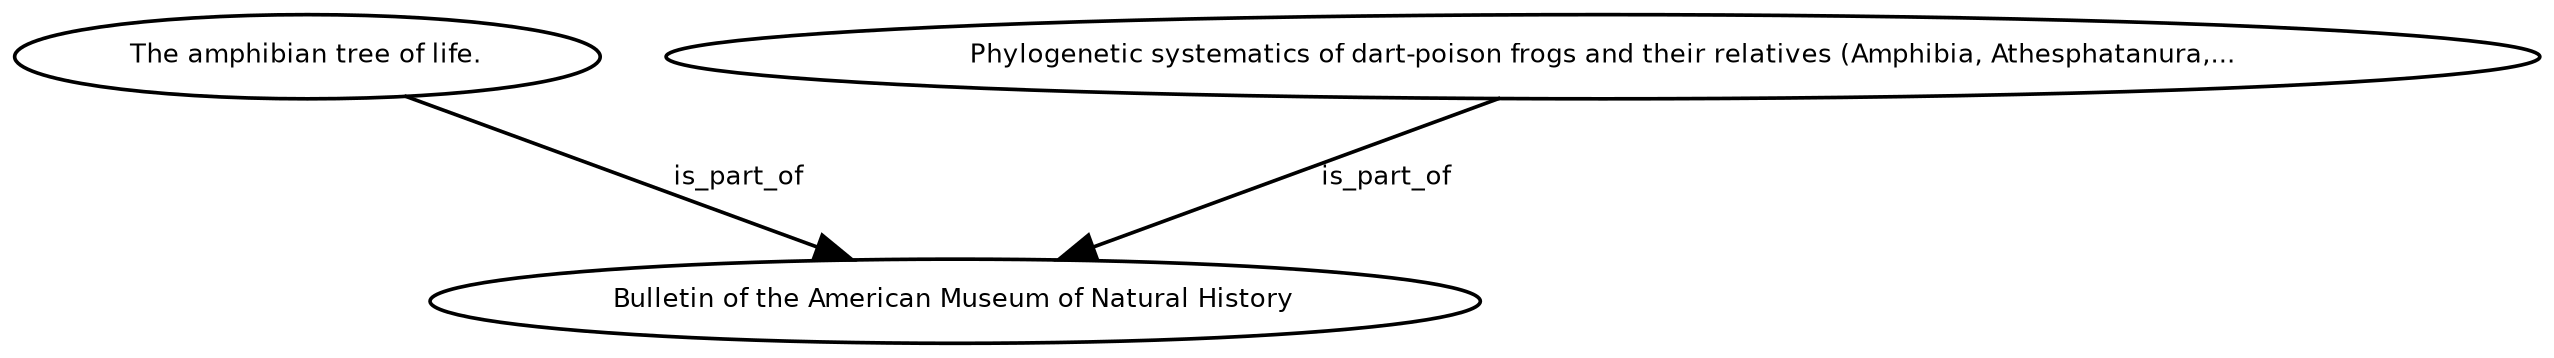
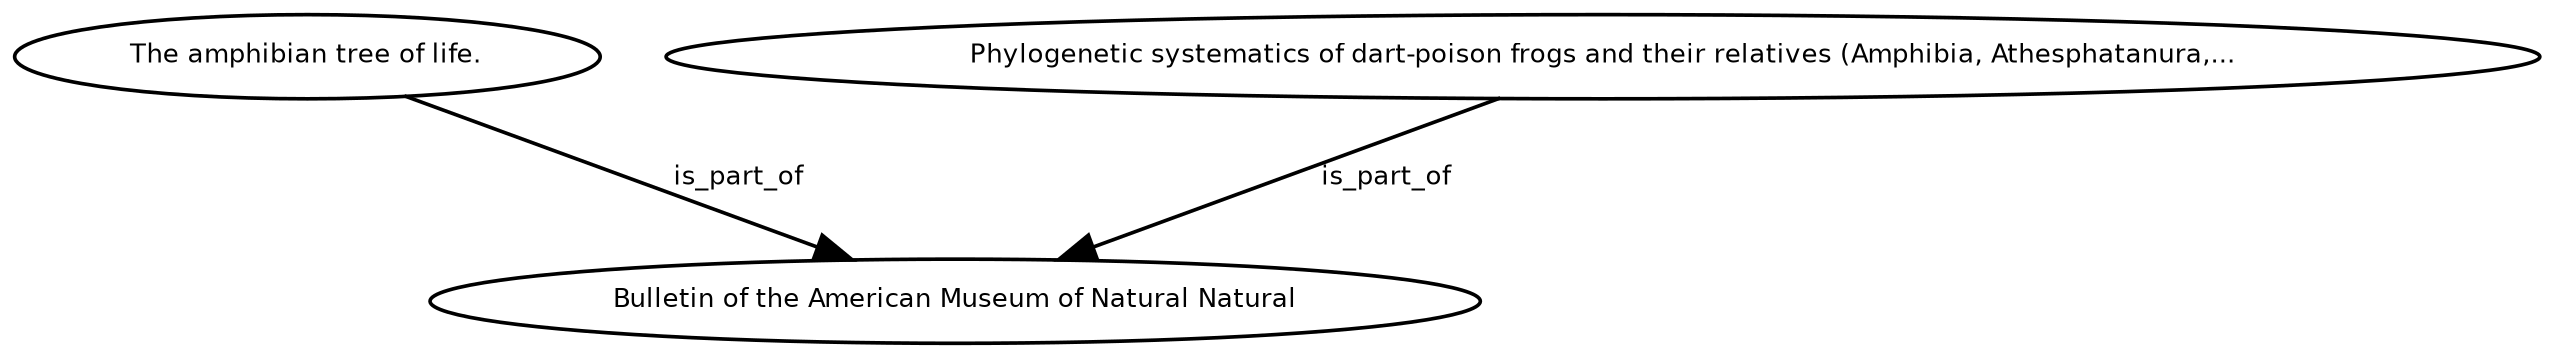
  digraph {
    node [fontname=Helvetica fontsize=7]
    edge [fontname=Helvetica fontsize=7]
-   n1 [height=0.27433100247 label="Bulletin of the American Museum of Natural History" width=0.27433100247]
+   n1 [height=0.27433100247 label="Bulletin of the American Museum of Natural Natural" width=0.27433100247]
    n2 [height=0.27433100247 label="The amphibian tree of life." width=0.27433100247]
    n3 [height=0.27433100247 label="Phylogenetic systematics of dart-poison frogs and their relatives (Amphibia, Athesphatanura,..." width=0.27433100247]
    n2 -> n1 [label=is_part_of]
    n3 -> n1 [label=is_part_of]
  }
